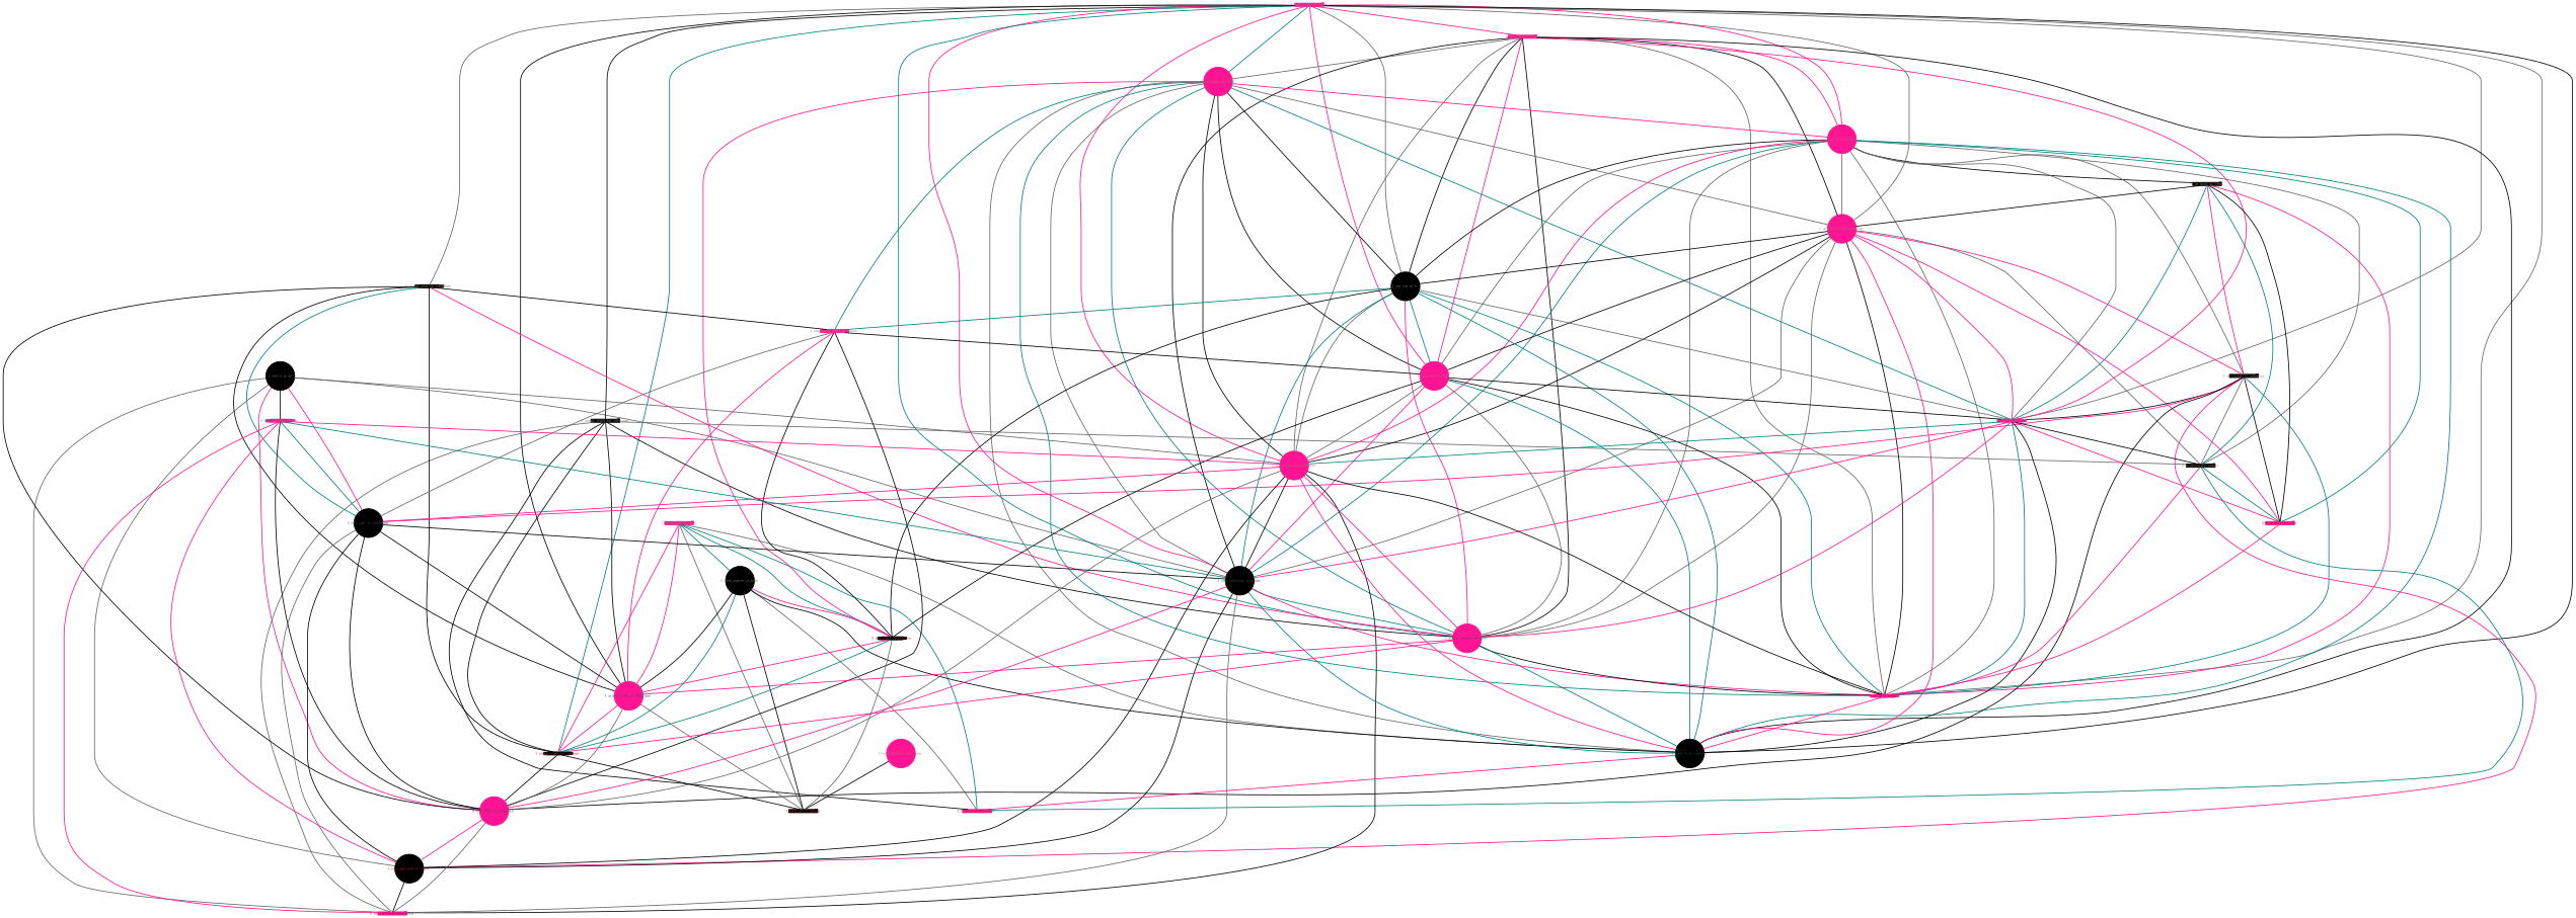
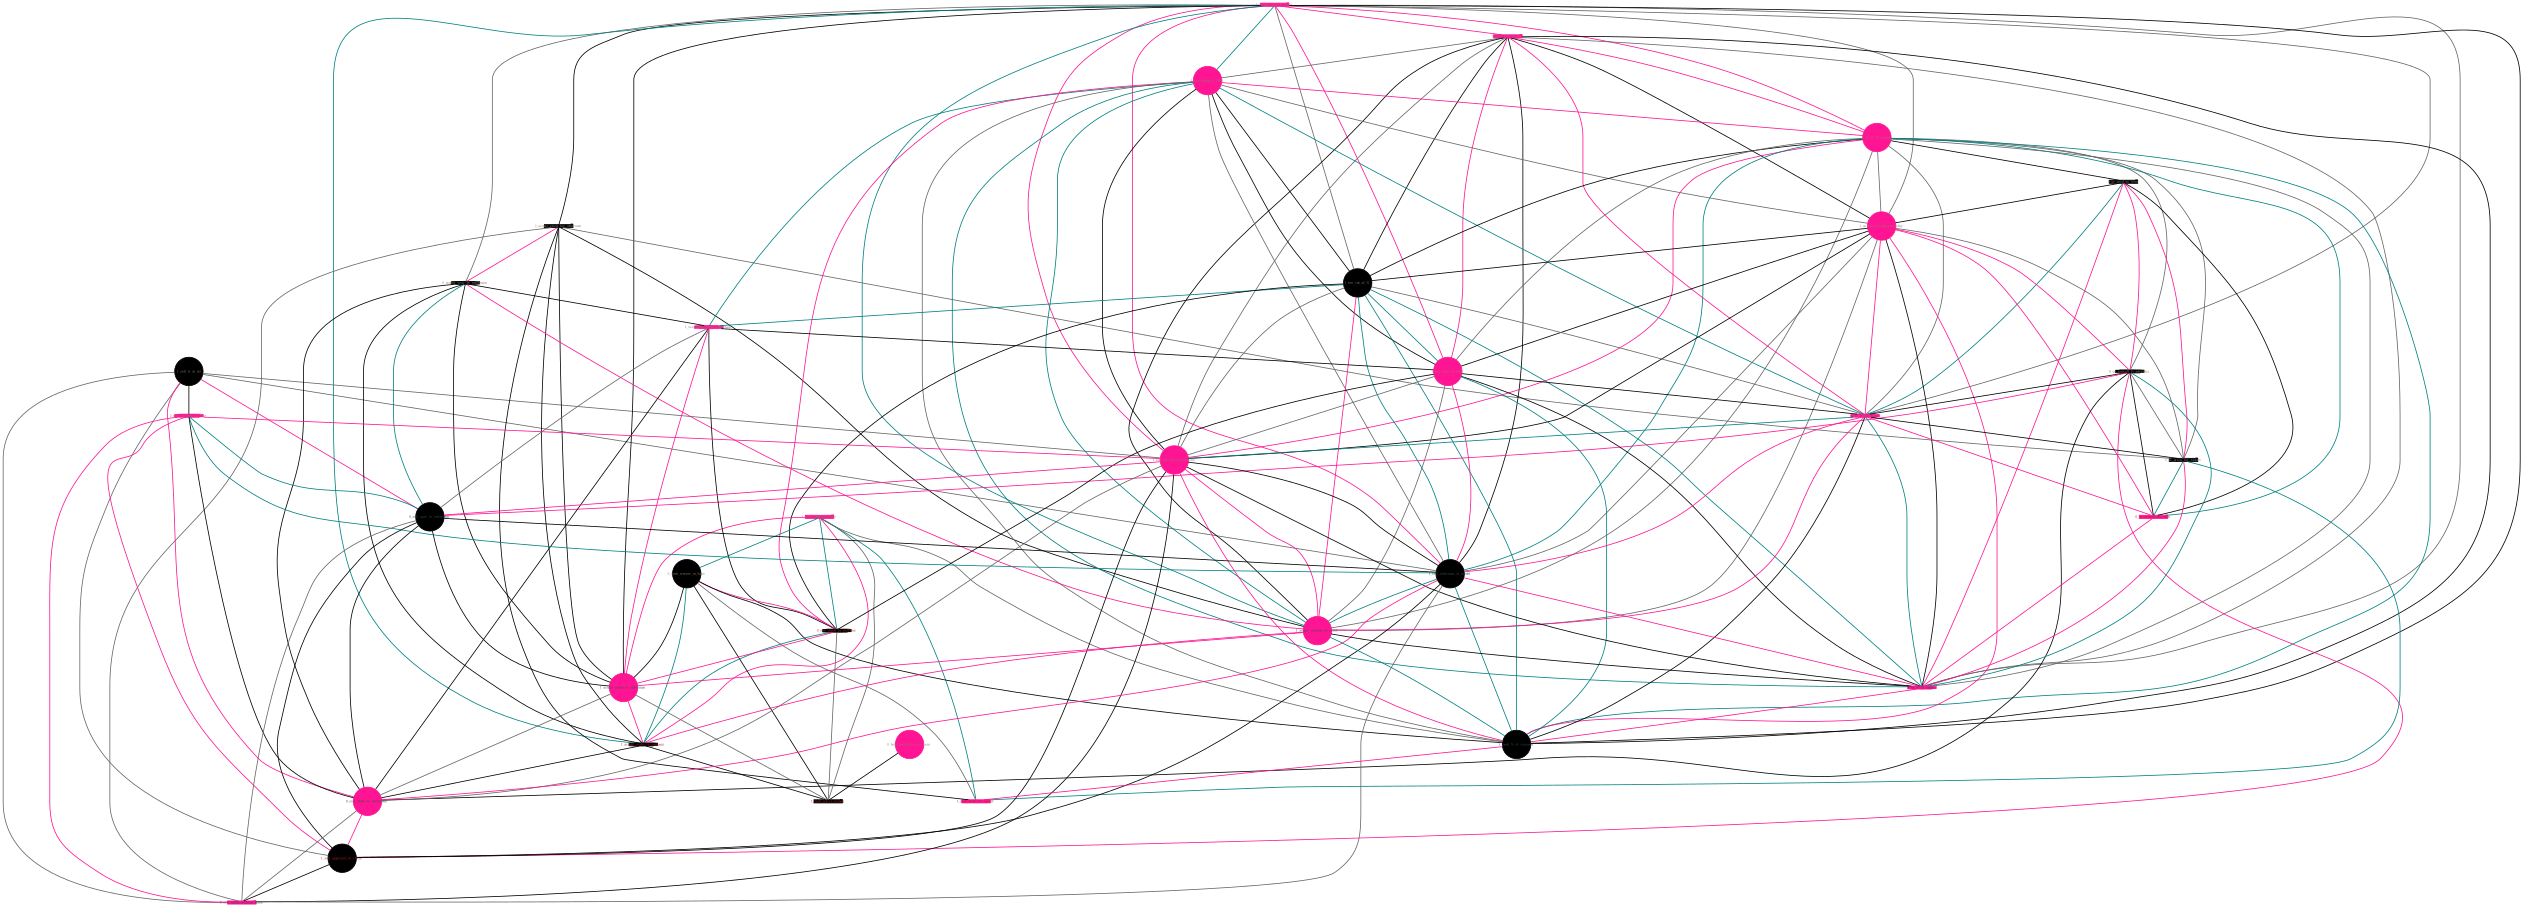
  graph {
    node [color=deeppink fixedsize=true fontcolor="#8b7d6b" fontsize=4 shape=circle style=filled]
    edge [color=black w=1]
    n1 [color=black height=.06 label="1_sell_it_at_all" width=.5]
    "1_acquir_piec_of_estat " [height=.06 shape=folder width=.5]
    "0_acquir_stock_for_othernum " [color=black height=.06 shape=folder width=.5]
    "1_seen_iota_of_evid " [height=.06 shape=folder width=.5]
    "1_see_begin_of_shift " [height=.06 width=.5]
    "1_us_%_of_capabl " [height=.06 width=.5]
    "0_acquir_year_by_entitynam " [color=black height=.06 shape=cylinder width=.5]
    "0_us_good_as_item " [color=black height=.06 shape=folder width=.5]
    "1_us_forc_of_chairmanship " [height=.06 width=.5]
    "1_see_cut_of_% " [color=black height=.06 width=.5]
-   "0_us_consult_to_advantag " [color=black height=.06 shape=folder width=.5]
+   "0_us_consult_to_advantag " [color=black height=.06 shape=cylinder width=.5]
    "1_seek_chang_in_rule " [height=.06 shape=folder width=.5]
    "1_see_flame_from_entitynam " [height=.06 shape=cylinder width=.5]
    "1_see_eros_of_staff " [height=.06 width=.5]
    "0_sell_currenc_at_rate " [height=.06 shape=cylinder width=.5]
    "1_us_lot_of_it " [height=.06 shape=cylinder width=.5]
    "0_us_proce_for_reduct " [color=black height=.06 shape=folder width=.5]
    "0_seek_waiver_in_hope " [color=black height=.06 width=.5]
    "1_sell_portion_of_portfolio " [height=.06 width=.5]
    "0_hold_portfolio_over_year " [height=.06 width=.5]
    "0_see_vaniti_in_everyon " [color=black fontcolor="#b22222" height=.06 shape=cylinder width=.5]
    "0_us_deposit_as_cach " [fontcolor="#b22222" height=.06 shape=folder width=.5]
    "1_acquir_stake_in_compani " [color=black fontcolor="#b22222" height=.06 shape=cylinder width=.5]
    "1_sell_approach_to_client " [color=black fontcolor="#b22222" height=.06 width=.5]
    "1_hold_job_in_manag " [color=black fontcolor="#b22222" height=.06 shape=folder width=.5]
    "1_seek_help_for_owner " [fontcolor="#b22222" height=.06 shape=folder width=.5]
    "0_sell_oper_to_entitynam " [color=black fontcolor="#2f4f4f" height=.06 width=.5]
    "1_sell_othernum_of_model " [color=black fontcolor="#2f4f4f" height=.06 width=.5]
    "0_sell_stake_to_entitynam " [fontcolor="#2f4f4f" height=.06 width=.5]
    "0_sell_stock_without_hitch " [fontcolor="#2f4f4f" height=.06 shape=folder width=.5]
    "1_acquir_million_of_asset " [fontcolor="#2f4f4f" height=.06 width=.5]
    "1_acquir_stake_in_entitynam " [fontcolor="#2f4f4f" height=.06 width=.5]
    "1_us_%_of_capac " [fontcolor="#2f4f4f" height=.06 shape=cylinder width=.5]
    "1_seek_%_of_concern " [color=black fontcolor="#2f4f4f" height=.06 width=.5]
    subgraph sub_1 {
      n1
      "1_acquir_piec_of_estat "
      "0_acquir_stock_for_othernum "
      "1_seen_iota_of_evid "
      "1_see_begin_of_shift "
      "1_us_%_of_capabl "
      "0_acquir_year_by_entitynam "
      "0_us_good_as_item "
      "1_us_forc_of_chairmanship "
      "1_see_cut_of_% "
      "0_us_consult_to_advantag "
      "1_seek_chang_in_rule "
      "1_see_flame_from_entitynam "
      "1_see_eros_of_staff "
      "0_sell_currenc_at_rate "
      "1_us_lot_of_it "
      "0_us_proce_for_reduct "
      "0_seek_waiver_in_hope "
      "1_sell_portion_of_portfolio "
      "0_hold_portfolio_over_year "
    }
    subgraph sub_2 {
      "0_see_vaniti_in_everyon "
      "0_us_deposit_as_cach "
      "1_acquir_stake_in_compani "
      "1_sell_approach_to_client "
      "1_hold_job_in_manag "
      "1_seek_help_for_owner "
    }
    n1 -- "0_sell_currenc_at_rate " [w=2]
    n1 -- "1_sell_portion_of_portfolio " [color=gray40]
    n1 -- "1_sell_approach_to_client " [color=gray40]
    n1 -- "0_sell_oper_to_entitynam " [color=deeppink]
    n1 -- "1_sell_othernum_of_model " [color=gray40]
    n1 -- "0_sell_stake_to_entitynam " [color=deeppink]
    n1 -- "0_sell_stock_without_hitch " [color=gray40]
    "1_acquir_piec_of_estat " -- "0_acquir_stock_for_othernum "
    "1_acquir_piec_of_estat " -- "1_seen_iota_of_evid " [color=deeppink]
    "1_acquir_piec_of_estat " -- "1_see_begin_of_shift " [color=teal]
    "1_acquir_piec_of_estat " -- "1_us_%_of_capabl " [color=deeppink]
    "1_acquir_piec_of_estat " -- "0_acquir_year_by_entitynam " [color=gray40]
    "1_acquir_piec_of_estat " -- "1_us_forc_of_chairmanship " [color=gray40]
    "1_acquir_piec_of_estat " -- "1_see_cut_of_% " [color=gray40]
    "1_acquir_piec_of_estat " -- "1_see_eros_of_staff " [color=deeppink]
    "1_acquir_piec_of_estat " -- "1_us_lot_of_it " [color=gray40]
    "1_acquir_piec_of_estat " -- "1_sell_portion_of_portfolio " [color=deeppink]
    "1_acquir_piec_of_estat " -- "1_acquir_stake_in_compani " [color=teal]
    "1_acquir_piec_of_estat " -- "1_sell_othernum_of_model " [color=deeppink]
    "1_acquir_piec_of_estat " -- "1_acquir_million_of_asset " [color=teal w=2]
    "1_acquir_piec_of_estat " -- "1_acquir_stake_in_entitynam "
    "1_acquir_piec_of_estat " -- "1_us_%_of_capac " [color=gray40]
    "1_acquir_piec_of_estat " -- "1_seek_%_of_concern "
+   "0_acquir_stock_for_othernum " -- "0_acquir_year_by_entitynam " [color=deeppink]
    "0_acquir_stock_for_othernum " -- "0_us_proce_for_reduct " [color=gray40]
    "0_acquir_stock_for_othernum " -- "1_acquir_stake_in_compani "
    "0_acquir_stock_for_othernum " -- "1_seek_help_for_owner "
    "0_acquir_stock_for_othernum " -- "0_sell_stock_without_hitch " [color=gray40]
    "0_acquir_stock_for_othernum " -- "1_acquir_million_of_asset "
    "0_acquir_stock_for_othernum " -- "1_acquir_stake_in_entitynam "
    "1_seen_iota_of_evid " -- "1_see_begin_of_shift " [color=gray40]
    "1_seen_iota_of_evid " -- "1_us_%_of_capabl " [color=deeppink]
    "1_seen_iota_of_evid " -- "1_us_forc_of_chairmanship "
    "1_seen_iota_of_evid " -- "1_see_cut_of_% "
    "1_seen_iota_of_evid " -- "1_see_eros_of_staff " [color=deeppink]
    "1_seen_iota_of_evid " -- "1_us_lot_of_it " [color=deeppink]
    "1_seen_iota_of_evid " -- "1_sell_portion_of_portfolio " [color=gray40]
    "1_seen_iota_of_evid " -- "1_sell_othernum_of_model "
    "1_seen_iota_of_evid " -- "1_acquir_million_of_asset "
    "1_seen_iota_of_evid " -- "1_us_%_of_capac " [color=gray40]
    "1_seen_iota_of_evid " -- "1_seek_%_of_concern "
    "1_see_begin_of_shift " -- "1_us_%_of_capabl " [color=deeppink]
    "1_see_begin_of_shift " -- "1_us_forc_of_chairmanship " [color=gray40]
    "1_see_begin_of_shift " -- "1_see_cut_of_% " [w=2]
    "1_see_begin_of_shift " -- "1_see_flame_from_entitynam " [color=teal]
    "1_see_begin_of_shift " -- "1_see_eros_of_staff " [w=2]
    "1_see_begin_of_shift " -- "1_us_lot_of_it " [color=teal]
    "1_see_begin_of_shift " -- "1_sell_portion_of_portfolio "
    "1_see_begin_of_shift " -- "0_see_vaniti_in_everyon " [color=deeppink]
    "1_see_begin_of_shift " -- "1_sell_othernum_of_model " [color=gray40]
    "1_see_begin_of_shift " -- "1_acquir_million_of_asset " [color=teal]
    "1_see_begin_of_shift " -- "1_us_%_of_capac " [color=teal]
    "1_see_begin_of_shift " -- "1_seek_%_of_concern " [color=gray40]
    "1_us_%_of_capabl " -- "0_us_good_as_item "
    "1_us_%_of_capabl " -- "1_us_forc_of_chairmanship " [color=gray40 w=2]
    "1_us_%_of_capabl " -- "1_see_cut_of_% "
    "1_us_%_of_capabl " -- "0_us_consult_to_advantag " [color=gray40]
    "1_us_%_of_capabl " -- "1_see_eros_of_staff " [color=gray40]
    "1_us_%_of_capabl " -- "1_us_lot_of_it " [color=gray40 w=2]
    "1_us_%_of_capabl " -- "0_us_proce_for_reduct " [color=gray40]
    "1_us_%_of_capabl " -- "1_sell_portion_of_portfolio " [color=deeppink]
    "1_us_%_of_capabl " -- "0_us_deposit_as_cach " [color=teal]
    "1_us_%_of_capabl " -- "1_sell_othernum_of_model " [color=teal]
    "1_us_%_of_capabl " -- "1_acquir_million_of_asset " [color=gray40]
    "1_us_%_of_capabl " -- "1_us_%_of_capac " [color=gray40 w=3]
    "1_us_%_of_capabl " -- "1_seek_%_of_concern " [color=teal w=2]
    "0_acquir_year_by_entitynam " -- "1_see_flame_from_entitynam "
    "0_acquir_year_by_entitynam " -- "1_acquir_stake_in_compani "
    "0_acquir_year_by_entitynam " -- "0_sell_oper_to_entitynam " [color=teal]
    "0_acquir_year_by_entitynam " -- "0_sell_stake_to_entitynam "
    "0_acquir_year_by_entitynam " -- "1_acquir_million_of_asset " [color=deeppink]
    "0_acquir_year_by_entitynam " -- "1_acquir_stake_in_entitynam " [w=2]
    "0_us_good_as_item " -- "1_us_forc_of_chairmanship "
    "0_us_good_as_item " -- "0_us_consult_to_advantag " [color=deeppink]
    "0_us_good_as_item " -- "1_us_lot_of_it " [color=teal]
-   "0_us_good_as_item " -- "0_us_proce_for_reduct " [color=teal]
+   "0_us_good_as_item " -- "0_us_proce_for_reduct " [color=deeppink]
    "0_us_good_as_item " -- "0_us_deposit_as_cach " [w=2]
    "0_us_good_as_item " -- "1_us_%_of_capac " [color=deeppink]
    "1_us_forc_of_chairmanship " -- "1_see_cut_of_% "
    "1_us_forc_of_chairmanship " -- "0_us_consult_to_advantag " [color=deeppink]
    "1_us_forc_of_chairmanship " -- "1_see_eros_of_staff "
    "1_us_forc_of_chairmanship " -- "1_us_lot_of_it " [color=deeppink w=2]
    "1_us_forc_of_chairmanship " -- "0_us_proce_for_reduct " [color=gray40]
    "1_us_forc_of_chairmanship " -- "1_sell_portion_of_portfolio "
    "1_us_forc_of_chairmanship " -- "0_us_deposit_as_cach " [color=deeppink]
    "1_us_forc_of_chairmanship " -- "1_sell_othernum_of_model " [color=gray40]
    "1_us_forc_of_chairmanship " -- "1_acquir_million_of_asset " [color=gray40]
    "1_us_forc_of_chairmanship " -- "1_us_%_of_capac " [w=2]
    "1_us_forc_of_chairmanship " -- "1_seek_%_of_concern " [color=deeppink]
    "1_see_cut_of_% " -- "1_see_flame_from_entitynam " [color=teal]
    "1_see_cut_of_% " -- "1_see_eros_of_staff " [color=teal w=2]
    "1_see_cut_of_% " -- "1_us_lot_of_it " [color=gray40]
    "1_see_cut_of_% " -- "1_sell_portion_of_portfolio " [color=gray40]
    "1_see_cut_of_% " -- "0_see_vaniti_in_everyon "
    "1_see_cut_of_% " -- "1_sell_othernum_of_model " [color=teal]
    "1_see_cut_of_% " -- "1_acquir_million_of_asset " [color=deeppink]
    "1_see_cut_of_% " -- "1_us_%_of_capac " [color=teal]
    "1_see_cut_of_% " -- "1_seek_%_of_concern " [color=teal]
    "0_us_consult_to_advantag " -- "1_us_lot_of_it "
    "0_us_consult_to_advantag " -- "0_us_proce_for_reduct " [color=gray40]
    "0_us_consult_to_advantag " -- "0_us_deposit_as_cach "
    "0_us_consult_to_advantag " -- "1_sell_approach_to_client " [color=deeppink]
    "0_us_consult_to_advantag " -- "0_sell_oper_to_entitynam " [color=deeppink]
    "0_us_consult_to_advantag " -- "0_sell_stake_to_entitynam "
    "0_us_consult_to_advantag " -- "1_us_%_of_capac " [color=teal]
    "1_seek_chang_in_rule " -- "0_seek_waiver_in_hope " [color=teal w=2]
    "1_seek_chang_in_rule " -- "0_see_vaniti_in_everyon " [color=teal]
    "1_seek_chang_in_rule " -- "1_acquir_stake_in_compani " [color=deeppink]
    "1_seek_chang_in_rule " -- "1_hold_job_in_manag " [color=gray40]
    "1_seek_chang_in_rule " -- "1_seek_help_for_owner " [color=teal]
    "1_seek_chang_in_rule " -- "1_acquir_stake_in_entitynam " [color=deeppink]
    "1_seek_chang_in_rule " -- "1_seek_%_of_concern " [color=gray40]
    "1_see_flame_from_entitynam " -- "1_see_eros_of_staff "
    "1_see_flame_from_entitynam " -- "0_see_vaniti_in_everyon "
    "1_see_flame_from_entitynam " -- "0_sell_oper_to_entitynam " [color=gray40]
    "1_see_flame_from_entitynam " -- "0_sell_stake_to_entitynam "
    "1_see_flame_from_entitynam " -- "1_acquir_stake_in_entitynam " [color=deeppink]
    "1_see_eros_of_staff " -- "1_us_lot_of_it "
    "1_see_eros_of_staff " -- "1_sell_portion_of_portfolio " [color=gray40]
    "1_see_eros_of_staff " -- "0_see_vaniti_in_everyon "
    "1_see_eros_of_staff " -- "1_sell_othernum_of_model " [color=deeppink]
    "1_see_eros_of_staff " -- "1_acquir_million_of_asset " [color=gray40]
    "1_see_eros_of_staff " -- "1_us_%_of_capac "
    "1_see_eros_of_staff " -- "1_seek_%_of_concern " [color=teal]
    "0_sell_currenc_at_rate " -- "1_sell_portion_of_portfolio " [color=deeppink]
    "0_sell_currenc_at_rate " -- "1_sell_approach_to_client " [color=deeppink]
    "0_sell_currenc_at_rate " -- "0_sell_oper_to_entitynam " [color=teal]
    "0_sell_currenc_at_rate " -- "1_sell_othernum_of_model " [color=teal]
    "0_sell_currenc_at_rate " -- "0_sell_stake_to_entitynam "
    "0_sell_currenc_at_rate " -- "0_sell_stock_without_hitch " [color=deeppink]
    "1_us_lot_of_it " -- "0_us_proce_for_reduct "
    "1_us_lot_of_it " -- "1_sell_portion_of_portfolio " [color=teal]
    "1_us_lot_of_it " -- "0_us_deposit_as_cach " [color=deeppink]
    "1_us_lot_of_it " -- "1_sell_othernum_of_model " [color=deeppink]
    "1_us_lot_of_it " -- "1_acquir_million_of_asset " [color=deeppink]
    "1_us_lot_of_it " -- "1_us_%_of_capac " [color=teal w=2]
    "1_us_lot_of_it " -- "1_seek_%_of_concern "
    "0_us_proce_for_reduct " -- "0_us_deposit_as_cach " [color=teal]
    "0_us_proce_for_reduct " -- "1_seek_help_for_owner " [color=teal]
    "0_us_proce_for_reduct " -- "1_us_%_of_capac " [color=deeppink]
    "0_seek_waiver_in_hope " -- "0_see_vaniti_in_everyon " [color=deeppink]
    "0_seek_waiver_in_hope " -- "1_acquir_stake_in_compani " [color=teal]
    "0_seek_waiver_in_hope " -- "1_hold_job_in_manag "
    "0_seek_waiver_in_hope " -- "1_seek_help_for_owner " [color=gray40]
    "0_seek_waiver_in_hope " -- "1_acquir_stake_in_entitynam "
    "0_seek_waiver_in_hope " -- "1_seek_%_of_concern "
    "1_sell_portion_of_portfolio " -- "1_sell_approach_to_client "
    "1_sell_portion_of_portfolio " -- "0_sell_oper_to_entitynam " [color=deeppink]
    "1_sell_portion_of_portfolio " -- "1_sell_othernum_of_model " [w=2]
    "1_sell_portion_of_portfolio " -- "0_sell_stake_to_entitynam " [color=gray40]
    "1_sell_portion_of_portfolio " -- "0_sell_stock_without_hitch "
    "1_sell_portion_of_portfolio " -- "1_acquir_million_of_asset " [color=deeppink]
    "1_sell_portion_of_portfolio " -- "1_us_%_of_capac "
    "1_sell_portion_of_portfolio " -- "1_seek_%_of_concern " [color=deeppink]
    "0_hold_portfolio_over_year " -- "1_hold_job_in_manag "
    "0_see_vaniti_in_everyon " -- "1_acquir_stake_in_compani " [color=teal]
    "0_see_vaniti_in_everyon " -- "1_hold_job_in_manag " [color=gray40]
    "0_see_vaniti_in_everyon " -- "1_acquir_stake_in_entitynam " [color=deeppink]
    "0_us_deposit_as_cach " -- "1_us_%_of_capac " [color=deeppink]
    "1_acquir_stake_in_compani " -- "1_hold_job_in_manag "
    "1_acquir_stake_in_compani " -- "0_sell_stake_to_entitynam "
    "1_sell_approach_to_client " -- "0_sell_stock_without_hitch "
    "0_sell_oper_to_entitynam " -- "1_sell_approach_to_client " [w=2]
    "0_sell_oper_to_entitynam " -- "1_sell_othernum_of_model "
    "0_sell_oper_to_entitynam " -- "0_sell_stake_to_entitynam " [w=3]
    "0_sell_oper_to_entitynam " -- "0_sell_stock_without_hitch " [color=gray40]
    "0_sell_oper_to_entitynam " -- "1_acquir_stake_in_entitynam "
    "1_sell_othernum_of_model " -- "1_sell_approach_to_client "
    "1_sell_othernum_of_model " -- "0_sell_stake_to_entitynam " [color=deeppink]
    "1_sell_othernum_of_model " -- "0_sell_stock_without_hitch " [color=gray40]
    "1_sell_othernum_of_model " -- "1_acquir_million_of_asset " [color=teal]
    "1_sell_othernum_of_model " -- "1_us_%_of_capac " [color=deeppink]
    "1_sell_othernum_of_model " -- "1_seek_%_of_concern " [color=teal]
    "0_sell_stake_to_entitynam " -- "1_sell_approach_to_client " [color=deeppink w=2]
    "0_sell_stake_to_entitynam " -- "0_sell_stock_without_hitch " [color=gray40]
    "1_acquir_million_of_asset " -- "1_acquir_stake_in_compani " [color=deeppink]
    "1_acquir_million_of_asset " -- "1_acquir_stake_in_entitynam " [color=deeppink]
    "1_acquir_million_of_asset " -- "1_us_%_of_capac "
    "1_acquir_million_of_asset " -- "1_seek_%_of_concern " [color=teal]
    "1_acquir_stake_in_entitynam " -- "1_acquir_stake_in_compani " [color=deeppink w=3]
    "1_acquir_stake_in_entitynam " -- "1_hold_job_in_manag " [color=gray40]
    "1_acquir_stake_in_entitynam " -- "0_sell_stake_to_entitynam " [color=gray40 w=2]
    "1_us_%_of_capac " -- "1_seek_%_of_concern " [color=deeppink w=2]
    "1_seek_%_of_concern " -- "1_seek_help_for_owner " [color=deeppink]
  }
